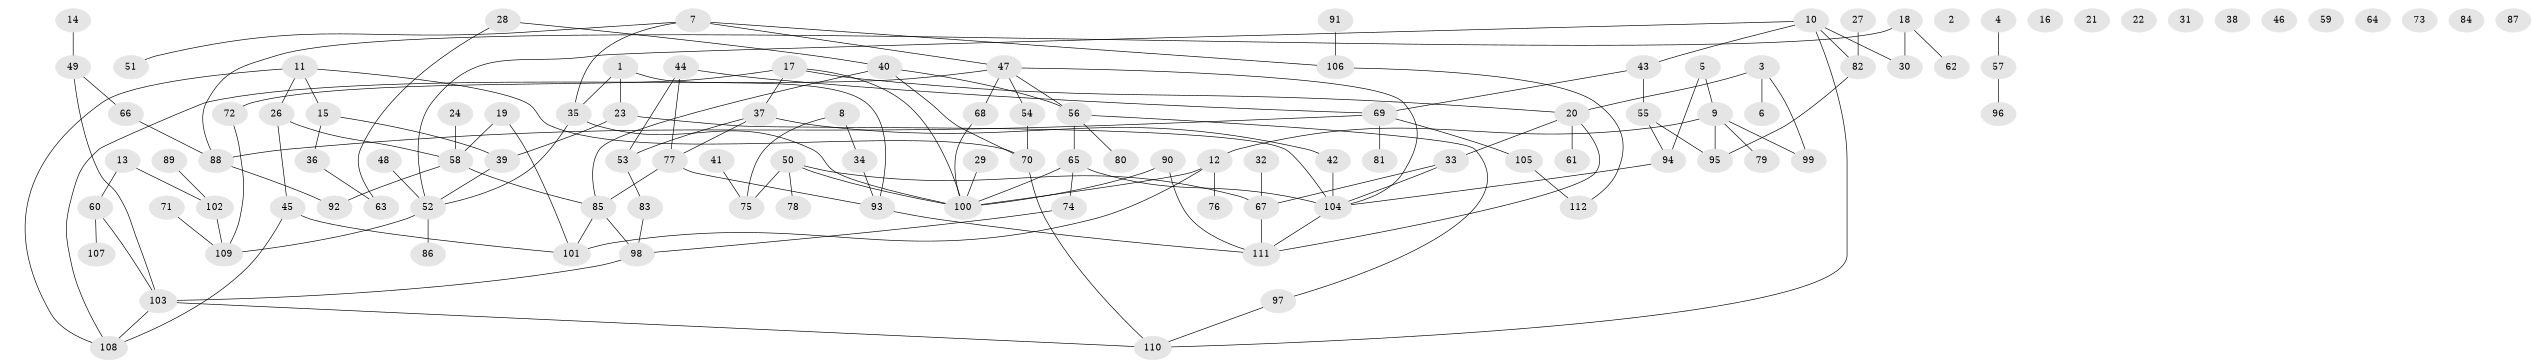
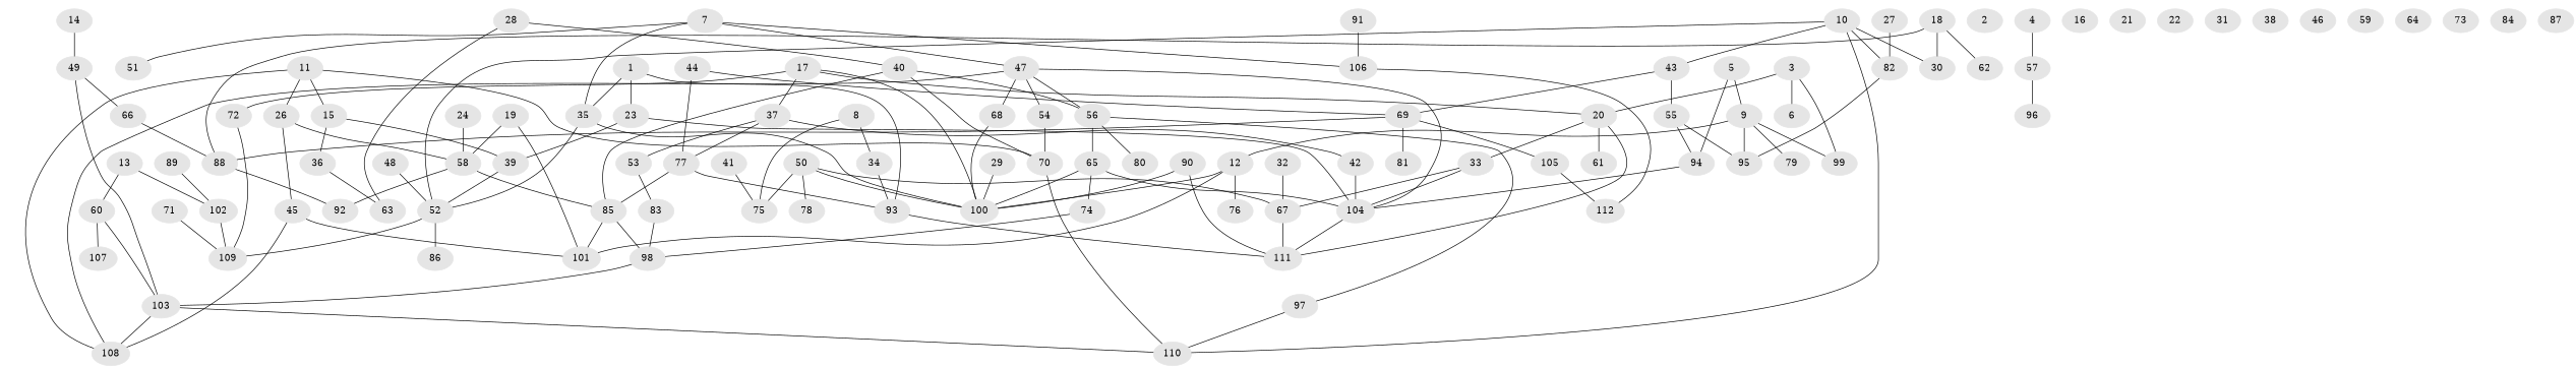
  graph {
    node [color=gray90 style=filled]
    1
    23
    35
    93
    39
    104
    52
    100
    111
    2
    3
    6
    20
    99
    33
    61
    4
    57
    96
    5
    9
    94
    12
    79
    95
    7
    47
    51
    106
    108
    68
    56
    54
    112
    8
    34
    75
    76
    101
    10
    30
    43
    82
    110
    55
    69
    86
    109
    11
    15
    26
    70
    36
    58
    45
    13
    60
    102
    103
    107
    14
    49
    66
    63
    16
    17
    37
    72
    42
    53
    77
    18
    62
    88
    92
    19
    85
    67
    21
    22
    24
    29
    27
    28
    40
    31
    32
    83
    38
    65
    80
    97
    98
    41
    81
    105
    44
    46
    48
    50
    78
    74
    59
    64
    71
    73
    84
    87
    89
    90
    91
    1 -- 23
    1 -- 35
    1 -- 93
    23 -- 39
    23 -- 104
    35 -- 52
    35 -- 100
    93 -- 111
    39 -- 52
    104 -- 111
    52 -- 86
    52 -- 109
    3 -- 6
    3 -- 20
    3 -- 99
    20 -- 111
    20 -- 33
    20 -- 61
    33 -- 104
    33 -- 67
    4 -- 57
    57 -- 96
    5 -- 9
    5 -- 94
    9 -- 99
    9 -- 12
    9 -- 79
    9 -- 95
    94 -- 104
    12 -- 100
    12 -- 76
    12 -- 101
    7 -- 35
    7 -- 47
    7 -- 51
    7 -- 106
    47 -- 104
    47 -- 108
    47 -- 68
    47 -- 56
    47 -- 54
    106 -- 112
    68 -- 100
    56 -- 65
    56 -- 80
    56 -- 97
    54 -- 70
    8 -- 34
    8 -- 75
    34 -- 93
    10 -- 52
    10 -- 30
    10 -- 43
    10 -- 82
    10 -- 110
    43 -- 55
    43 -- 69
    82 -- 95
    55 -- 94
    55 -- 95
    69 -- 88
    69 -- 81
    69 -- 105
    11 -- 108
    11 -- 15
    11 -- 26
    11 -- 70
    15 -- 39
    15 -- 36
    26 -- 58
    26 -- 45
    70 -- 110
    36 -- 63
    58 -- 92
    58 -- 85
    45 -- 108
    45 -- 101
    13 -- 60
    13 -- 102
    60 -- 103
    60 -- 107
    102 -- 109
    103 -- 108
    103 -- 110
    14 -- 49
    49 -- 103
    49 -- 66
    66 -- 88
    17 -- 100
    17 -- 20
    17 -- 37
    17 -- 72
    37 -- 42
    37 -- 53
    37 -- 77
    72 -- 109
    42 -- 104
    53 -- 83
    77 -- 93
    77 -- 85
    18 -- 30
    18 -- 62
    18 -- 88
    88 -- 92
    19 -- 101
    19 -- 58
    85 -- 101
    85 -- 98
    67 -- 111
    24 -- 58
    29 -- 100
    27 -- 82
    28 -- 63
    28 -- 40
    40 -- 56
    40 -- 70
    40 -- 85
    32 -- 67
    83 -- 98
    65 -- 104
    65 -- 100
    65 -- 74
    97 -- 110
    98 -- 103
    41 -- 75
    105 -- 112
    44 -- 69
-   44 -- 53
    44 -- 77
    48 -- 52
    50 -- 100
    50 -- 75
    50 -- 67
    50 -- 78
    74 -- 98
    71 -- 109
    89 -- 102
    90 -- 100
    90 -- 111
    91 -- 106
  }
